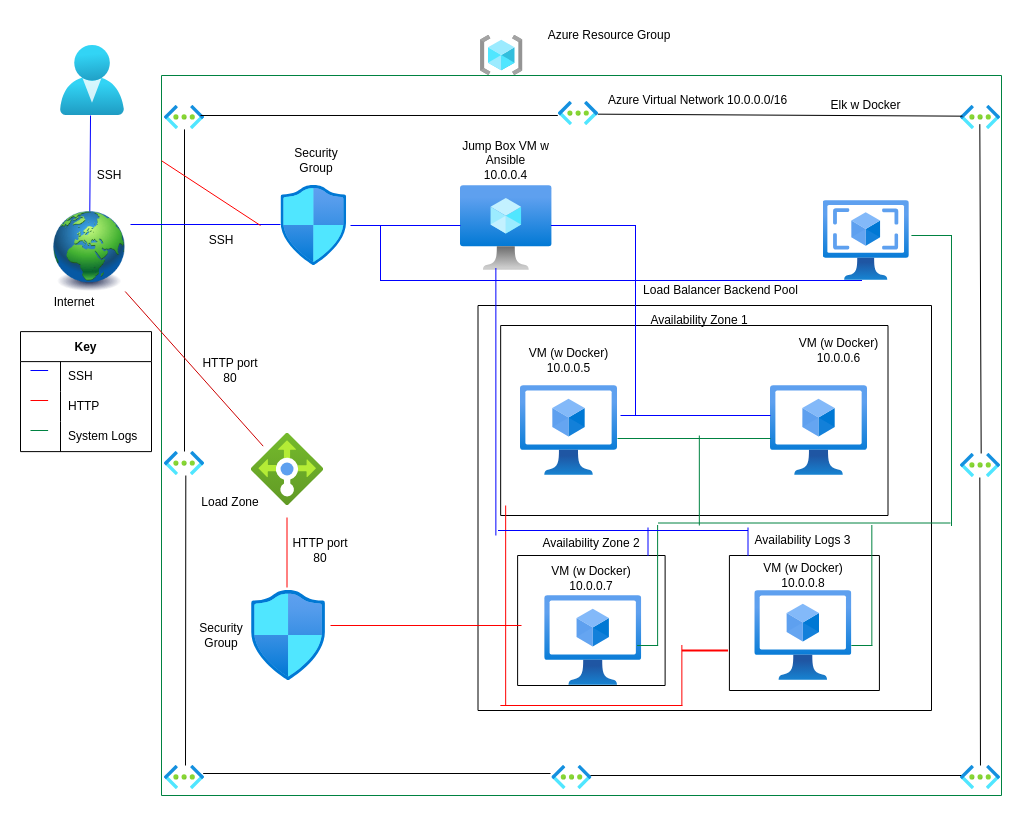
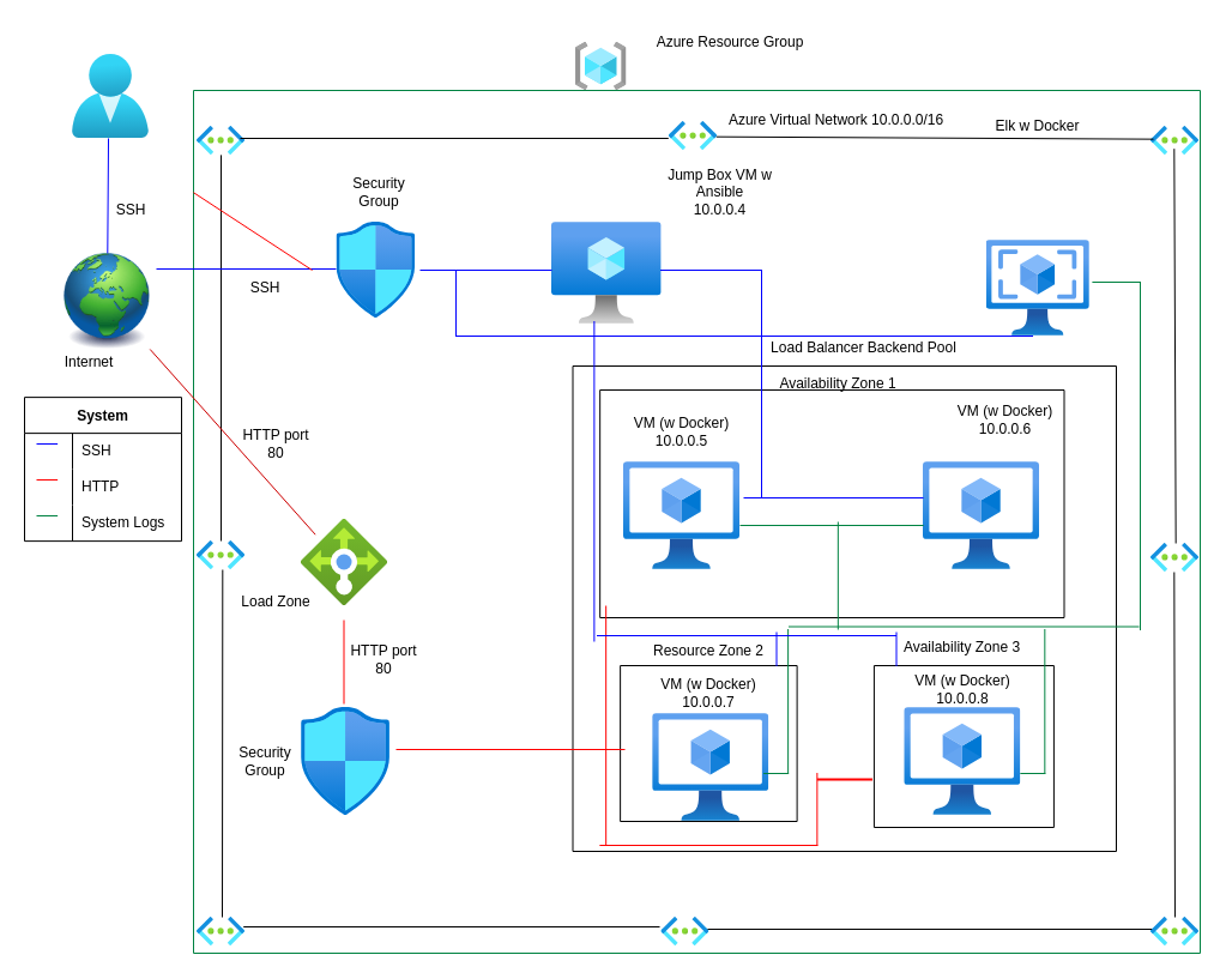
  <mxCell id="0" />
  <mxCell id="1" parent="0" />
  <mxCell id="2" value="" style="aspect=fixed;html=1;points=[];align=center;image;fontSize=12;image=img/lib/azure2/networking/Virtual_Networks.svg;" parent="1" vertex="1"><mxGeometry x="164" y="105" width="40" height="23.88" as="geometry" /></mxCell>
  <mxCell id="3" value="" style="aspect=fixed;html=1;points=[];align=center;image;fontSize=12;image=img/lib/azure2/identity/Users.svg;" parent="1" vertex="1"><mxGeometry x="60" y="45" width="64" height="70" as="geometry" /></mxCell>
  <mxCell id="4" value="" style="image;html=1;image=img/lib/clip_art/general/Earth_globe_128x128.png" parent="1" vertex="1"><mxGeometry x="44" y="211" width="90" height="80" as="geometry" /></mxCell>
  <mxCell id="5" value="" style="endArrow=none;html=1;rounded=0;exitX=0.469;exitY=1;exitDx=0;exitDy=0;exitPerimeter=0;strokeColor=#0000FF;" parent="1" source="3" target="4" edge="1"><mxGeometry width="50" height="50" relative="1" as="geometry"><mxPoint x="330" y="295" as="sourcePoint" /><mxPoint x="380" y="245" as="targetPoint" /></mxGeometry></mxCell>
  <mxCell id="6" value="SSH" style="text;html=1;strokeColor=none;fillColor=none;align=center;verticalAlign=middle;whiteSpace=wrap;rounded=0;" parent="1" vertex="1"><mxGeometry x="94" y="165" width="30" height="20" as="geometry" /></mxCell>
  <mxCell id="7" value="Internet" style="text;html=1;strokeColor=none;fillColor=none;align=center;verticalAlign=middle;whiteSpace=wrap;rounded=0;" parent="1" vertex="1"><mxGeometry x="44" y="287" width="60" height="30" as="geometry" /></mxCell>
  <mxCell id="8" value="" style="aspect=fixed;html=1;points=[];align=center;image;fontSize=12;image=img/lib/azure2/general/Resource_Groups.svg;" parent="1" vertex="1"><mxGeometry x="480" y="35" width="42.5" height="40" as="geometry" /></mxCell>
  <mxCell id="9" value="" style="aspect=fixed;html=1;points=[];align=center;image;fontSize=12;image=img/lib/azure2/networking/Virtual_Networks.svg;" parent="1" vertex="1"><mxGeometry x="960" y="105" width="40" height="23.88" as="geometry" /></mxCell>
  <mxCell id="10" value="" style="aspect=fixed;html=1;points=[];align=center;image;fontSize=12;image=img/lib/azure2/networking/Virtual_Networks.svg;" parent="1" vertex="1"><mxGeometry x="558" y="101.12" width="40" height="23.88" as="geometry" /></mxCell>
  <mxCell id="11" value="" style="aspect=fixed;html=1;points=[];align=center;image;fontSize=12;image=img/lib/azure2/networking/Virtual_Networks.svg;" parent="1" vertex="1"><mxGeometry x="960" y="453" width="40" height="23.88" as="geometry" /></mxCell>
  <mxCell id="12" value="" style="aspect=fixed;html=1;points=[];align=center;image;fontSize=12;image=img/lib/azure2/networking/Virtual_Networks.svg;" parent="1" vertex="1"><mxGeometry x="164" y="451.12" width="40" height="23.88" as="geometry" /></mxCell>
  <mxCell id="13" value="" style="aspect=fixed;html=1;points=[];align=center;image;fontSize=12;image=img/lib/azure2/networking/Virtual_Networks.svg;" parent="1" vertex="1"><mxGeometry x="551.43" y="765" width="40" height="23.88" as="geometry" /></mxCell>
  <mxCell id="14" value="" style="aspect=fixed;html=1;points=[];align=center;image;fontSize=12;image=img/lib/azure2/networking/Virtual_Networks.svg;" parent="1" vertex="1"><mxGeometry x="960" y="765" width="40" height="23.88" as="geometry" /></mxCell>
  <mxCell id="15" value="" style="aspect=fixed;html=1;points=[];align=center;image;fontSize=12;image=img/lib/azure2/networking/Virtual_Networks.svg;" parent="1" vertex="1"><mxGeometry x="164" y="765" width="40" height="23.88" as="geometry" /></mxCell>
  <mxCell id="16" value="" style="endArrow=none;html=1;rounded=0;entryX=-0.017;entryY=0.581;entryDx=0;entryDy=0;entryPerimeter=0;" parent="1" target="10" edge="1"><mxGeometry width="50" height="50" relative="1" as="geometry"><mxPoint x="200" y="115" as="sourcePoint" /><mxPoint x="340" y="75" as="targetPoint" /></mxGeometry></mxCell>
  <mxCell id="17" value="" style="endArrow=none;html=1;rounded=0;exitX=0.646;exitY=1.289;exitDx=0;exitDy=0;exitPerimeter=0;entryX=0.05;entryY=0.447;entryDx=0;entryDy=0;entryPerimeter=0;" parent="1" target="9" edge="1"><mxGeometry width="50" height="50" relative="1" as="geometry"><mxPoint x="597.272" y="113.67" as="sourcePoint" /><mxPoint x="810" y="75" as="targetPoint" /></mxGeometry></mxCell>
  <mxCell id="18" value="" style="endArrow=none;html=1;rounded=0;exitX=0.517;exitY=0;exitDx=0;exitDy=0;exitPerimeter=0;entryX=0.483;entryY=0.782;entryDx=0;entryDy=0;entryPerimeter=0;" parent="1" source="11" target="9" edge="1"><mxGeometry width="50" height="50" relative="1" as="geometry"><mxPoint x="760" y="425" as="sourcePoint" /><mxPoint x="810" y="375" as="targetPoint" /></mxGeometry></mxCell>
  <mxCell id="19" value="" style="endArrow=none;html=1;rounded=0;entryX=0.483;entryY=1.005;entryDx=0;entryDy=0;entryPerimeter=0;" parent="1" source="14" target="11" edge="1"><mxGeometry width="50" height="50" relative="1" as="geometry"><mxPoint x="760" y="725" as="sourcePoint" /><mxPoint x="810" y="675" as="targetPoint" /></mxGeometry></mxCell>
  <mxCell id="20" value="" style="endArrow=none;html=1;rounded=0;entryX=0.017;entryY=0.419;entryDx=0;entryDy=0;entryPerimeter=0;" parent="1" target="14" edge="1"><mxGeometry width="50" height="50" relative="1" as="geometry"><mxPoint x="590" y="775" as="sourcePoint" /><mxPoint x="810" y="675" as="targetPoint" /></mxGeometry></mxCell>
  <mxCell id="21" value="" style="endArrow=none;html=1;rounded=0;exitX=0.967;exitY=0.335;exitDx=0;exitDy=0;exitPerimeter=0;" parent="1" source="15" edge="1"><mxGeometry width="50" height="50" relative="1" as="geometry"><mxPoint x="250" y="725" as="sourcePoint" /><mxPoint x="550" y="773" as="targetPoint" /></mxGeometry></mxCell>
  <mxCell id="22" value="" style="endArrow=none;html=1;rounded=0;entryX=0.533;entryY=1;entryDx=0;entryDy=0;entryPerimeter=0;" parent="1" target="12" edge="1"><mxGeometry width="50" height="50" relative="1" as="geometry"><mxPoint x="185" y="765" as="sourcePoint" /><mxPoint x="300" y="475" as="targetPoint" /></mxGeometry></mxCell>
  <mxCell id="23" value="" style="endArrow=none;html=1;rounded=0;exitX=0.5;exitY=-0.005;exitDx=0;exitDy=0;exitPerimeter=0;" parent="1" source="12" target="2" edge="1"><mxGeometry width="50" height="50" relative="1" as="geometry"><mxPoint x="250" y="325" as="sourcePoint" /><mxPoint x="300" y="275" as="targetPoint" /></mxGeometry></mxCell>
  <mxCell id="24" value="" style="swimlane;startSize=0;strokeColor=#008241;" parent="1" vertex="1"><mxGeometry x="161" y="75" width="840" height="720" as="geometry" /></mxCell>
  <mxCell id="25" value="" style="aspect=fixed;html=1;points=[];align=center;image;fontSize=12;image=img/lib/azure2/compute/Virtual_Machine.svg;" parent="24" vertex="1"><mxGeometry x="299" y="110" width="91.64" height="85" as="geometry" /></mxCell>
  <mxCell id="26" value="" style="aspect=fixed;html=1;points=[];align=center;image;fontSize=12;image=img/lib/azure2/networking/Network_Security_Groups.svg;" parent="24" vertex="1"><mxGeometry x="119.42" y="110" width="65.88" height="80" as="geometry" /></mxCell>
  <mxCell id="27" value="Security Group" style="text;html=1;strokeColor=none;fillColor=none;align=center;verticalAlign=middle;whiteSpace=wrap;rounded=0;" parent="24" vertex="1"><mxGeometry x="125.3" y="70" width="60" height="30" as="geometry" /></mxCell>
  <mxCell id="28" value="Load Zone" style="text;html=1;strokeColor=none;fillColor=none;align=center;verticalAlign=middle;whiteSpace=wrap;rounded=0;" parent="24" vertex="1"><mxGeometry x="39.0" y="412" width="60" height="30" as="geometry" /></mxCell>
  <mxCell id="29" value="Security Group" style="text;html=1;strokeColor=none;fillColor=none;align=center;verticalAlign=middle;whiteSpace=wrap;rounded=0;" parent="24" vertex="1"><mxGeometry x="30.0" y="545" width="60" height="30" as="geometry" /></mxCell>
  <mxCell id="30" value="" style="endArrow=none;html=1;rounded=0;strokeColor=#FF0000;" parent="24" edge="1"><mxGeometry width="50" height="50" relative="1" as="geometry"><mxPoint x="125.5" y="512" as="sourcePoint" /><mxPoint x="125.5" y="442" as="targetPoint" /></mxGeometry></mxCell>
  <mxCell id="31" value="SSH" style="text;html=1;strokeColor=none;fillColor=none;align=center;verticalAlign=middle;whiteSpace=wrap;rounded=0;" parent="24" vertex="1"><mxGeometry x="30" y="150" width="60" height="30" as="geometry" /></mxCell>
- <mxCell id="32" value="Jump Box VM w Ansible&lt;br&gt;10.0.0.4" style="text;html=1;strokeColor=none;fillColor=none;align=center;verticalAlign=middle;whiteSpace=wrap;rounded=0;" parent="24" vertex="1"><mxGeometry x="299" y="70" width="91.4" height="30" as="geometry" /></mxCell>
+ <mxCell id="32" value="Jump Box VM w Ansible&lt;br&gt;10.0.0.4" style="text;html=1;strokeColor=none;fillColor=none;align=center;verticalAlign=middle;whiteSpace=wrap;rounded=0;" parent="24" vertex="1"><mxGeometry x="394" y="70" width="91.4" height="30" as="geometry" /></mxCell>
  <mxCell id="33" value="HTTP port 80" style="text;html=1;strokeColor=none;fillColor=none;align=center;verticalAlign=middle;whiteSpace=wrap;rounded=0;" parent="24" vertex="1"><mxGeometry x="39.0" y="280" width="60" height="30" as="geometry" /></mxCell>
  <mxCell id="34" value="" style="swimlane;startSize=0;strokeWidth=1;" parent="24" vertex="1"><mxGeometry x="316.5" y="230" width="453.5" height="405" as="geometry" /></mxCell>
  <mxCell id="35" value="" style="swimlane;startSize=0;" vertex="1" parent="34"><mxGeometry x="22.66" y="20" width="387.34" height="190" as="geometry" /></mxCell>
  <mxCell id="36" value="" style="aspect=fixed;html=1;points=[];align=center;image;fontSize=12;image=img/lib/azure2/compute/Virtual_Machines_Classic.svg;" parent="35" vertex="1"><mxGeometry x="19.83" y="60" width="97.03" height="90" as="geometry" /></mxCell>
  <mxCell id="37" value="VM (w Docker) 10.0.0.5" style="text;html=1;strokeColor=none;fillColor=none;align=center;verticalAlign=middle;whiteSpace=wrap;rounded=0;" parent="35" vertex="1"><mxGeometry x="27.1" y="20" width="82.5" height="30" as="geometry" /></mxCell>
  <mxCell id="38" value="" style="aspect=fixed;html=1;points=[];align=center;image;fontSize=12;image=img/lib/azure2/compute/Virtual_Machines_Classic.svg;" parent="35" vertex="1"><mxGeometry x="269.84" y="60" width="97.04" height="90" as="geometry" /></mxCell>
  <mxCell id="39" value="VM (w Docker) 10.0.0.6" style="text;html=1;strokeColor=none;fillColor=none;align=center;verticalAlign=middle;whiteSpace=wrap;rounded=0;" parent="35" vertex="1"><mxGeometry x="297.11" y="10" width="82.5" height="30" as="geometry" /></mxCell>
  <mxCell id="40" value="" style="endArrow=none;html=1;rounded=0;strokeColor=#0000FF;" edge="1" parent="35"><mxGeometry width="50" height="50" relative="1" as="geometry"><mxPoint x="119.84" y="90" as="sourcePoint" /><mxPoint x="269.84" y="90" as="targetPoint" /></mxGeometry></mxCell>
  <mxCell id="41" value="" style="line;strokeWidth=1;direction=south;html=1;strokeColor=#008241;" vertex="1" parent="35"><mxGeometry x="193.67" y="110" width="10" height="90" as="geometry" /></mxCell>
  <mxCell id="42" value="" style="line;strokeWidth=1;html=1;strokeColor=#008241;" vertex="1" parent="35"><mxGeometry x="116.86" y="108" width="153.14" height="10" as="geometry" /></mxCell>
  <mxCell id="43" value="" style="swimlane;startSize=0;" vertex="1" parent="34"><mxGeometry x="251.41" y="250" width="150" height="135" as="geometry" /></mxCell>
  <mxCell id="44" value="" style="aspect=fixed;html=1;points=[];align=center;image;fontSize=12;image=img/lib/azure2/compute/Virtual_Machines_Classic.svg;" vertex="1" parent="43"><mxGeometry x="25.39" y="35" width="97.04" height="90" as="geometry" /></mxCell>
  <mxCell id="45" value="VM (w Docker) 10.0.0.8" style="text;html=1;strokeColor=none;fillColor=none;align=center;verticalAlign=middle;whiteSpace=wrap;rounded=0;" vertex="1" parent="43"><mxGeometry x="24.93" y="5" width="97.5" height="30" as="geometry" /></mxCell>
  <mxCell id="46" value="" style="shape=partialRectangle;whiteSpace=wrap;html=1;bottom=0;right=0;fillColor=none;strokeColor=#008241;strokeWidth=1;direction=west;" vertex="1" parent="43"><mxGeometry x="122.43" y="-30" width="20" height="120" as="geometry" /></mxCell>
- <mxCell id="47" value="Availability Logs 3" style="text;html=1;strokeColor=none;fillColor=none;align=center;verticalAlign=middle;whiteSpace=wrap;rounded=0;" vertex="1" parent="34"><mxGeometry x="272.5" y="220" width="104.68" height="30" as="geometry" /></mxCell>
+ <mxCell id="47" value="Availability Zone 3" style="text;html=1;strokeColor=none;fillColor=none;align=center;verticalAlign=middle;whiteSpace=wrap;rounded=0;" vertex="1" parent="34"><mxGeometry x="272.5" y="220" width="104.68" height="30" as="geometry" /></mxCell>
  <mxCell id="48" value="Availability Zone 1" style="text;html=1;strokeColor=none;fillColor=none;align=center;verticalAlign=middle;whiteSpace=wrap;rounded=0;" vertex="1" parent="34"><mxGeometry x="157.58" width="127.5" height="30" as="geometry" /></mxCell>
  <mxCell id="49" value="" style="swimlane;startSize=0;" vertex="1" parent="34"><mxGeometry x="39.61" y="250" width="147.5" height="130" as="geometry" /></mxCell>
  <mxCell id="50" value="" style="aspect=fixed;html=1;points=[];align=center;image;fontSize=12;image=img/lib/azure2/compute/Virtual_Machines_Classic.svg;" parent="49" vertex="1"><mxGeometry x="27.1" y="40" width="97.04" height="90" as="geometry" /></mxCell>
  <mxCell id="51" value="VM (w Docker) 10.0.0.7" style="text;html=1;strokeColor=none;fillColor=none;align=center;verticalAlign=middle;whiteSpace=wrap;rounded=0;" parent="49" vertex="1"><mxGeometry x="25.0" y="7.5" width="97.5" height="30" as="geometry" /></mxCell>
  <mxCell id="52" value="" style="shape=partialRectangle;whiteSpace=wrap;html=1;bottom=0;right=0;fillColor=none;strokeColor=#008241;strokeWidth=1;direction=west;" vertex="1" parent="49"><mxGeometry x="120" y="-30" width="20" height="120" as="geometry" /></mxCell>
- <mxCell id="53" value="Availability Zone 2" style="text;html=1;strokeColor=none;fillColor=none;align=center;verticalAlign=middle;whiteSpace=wrap;rounded=0;" vertex="1" parent="34"><mxGeometry x="56.56" y="222.5" width="113.59" height="30" as="geometry" /></mxCell>
+ <mxCell id="53" value="Resource Zone 2" style="text;html=1;strokeColor=none;fillColor=none;align=center;verticalAlign=middle;whiteSpace=wrap;rounded=0;" vertex="1" parent="34"><mxGeometry x="56.56" y="222.5" width="113.59" height="30" as="geometry" /></mxCell>
  <mxCell id="54" value="" style="line;strokeWidth=1;direction=south;html=1;perimeter=backbonePerimeter;points=[];outlineConnect=0;strokeColor=#FF0000;" vertex="1" parent="34"><mxGeometry x="22.66" y="200" width="10" height="200" as="geometry" /></mxCell>
  <mxCell id="55" value="" style="shape=partialRectangle;whiteSpace=wrap;html=1;bottom=0;right=0;fillColor=none;strokeColor=#FF0000;strokeWidth=1;direction=west;" vertex="1" parent="34"><mxGeometry x="22.86" y="340" width="181" height="60" as="geometry" /></mxCell>
  <mxCell id="56" value="" style="line;strokeWidth=2;html=1;strokeColor=#FF0000;" vertex="1" parent="34"><mxGeometry x="203.86" y="340" width="46.14" height="10" as="geometry" /></mxCell>
  <mxCell id="57" value="" style="line;strokeWidth=1;direction=south;html=1;strokeColor=#0000FF;" vertex="1" parent="34"><mxGeometry x="12.86" y="-37.5" width="10" height="267.5" as="geometry" /></mxCell>
  <mxCell id="58" value="" style="line;strokeWidth=1;html=1;strokeColor=#0000FF;" vertex="1" parent="34"><mxGeometry x="20" y="220" width="250" height="10" as="geometry" /></mxCell>
  <mxCell id="59" value="" style="shape=partialRectangle;whiteSpace=wrap;html=1;bottom=0;top=0;fillColor=none;strokeColor=#0000FF;strokeWidth=1;" vertex="1" parent="34"><mxGeometry x="170" y="222.5" width="100" height="27.5" as="geometry" /></mxCell>
  <mxCell id="60" value="" style="line;strokeWidth=1;html=1;strokeColor=#008241;" vertex="1" parent="34"><mxGeometry x="180" y="212.5" width="292.5" height="10" as="geometry" /></mxCell>
  <mxCell id="61" value="Azure Virtual Network 10.0.0.0/16" style="text;html=1;strokeColor=none;fillColor=none;align=center;verticalAlign=middle;whiteSpace=wrap;rounded=0;" parent="24" vertex="1"><mxGeometry x="444" y="10" width="185" height="30" as="geometry" /></mxCell>
  <mxCell id="62" value="" style="aspect=fixed;html=1;points=[];align=center;image;fontSize=12;image=img/lib/azure2/networking/Load_Balancers.svg;" vertex="1" parent="24"><mxGeometry x="90" y="358" width="72" height="72" as="geometry" /></mxCell>
  <mxCell id="63" value="" style="aspect=fixed;html=1;points=[];align=center;image;fontSize=12;image=img/lib/azure2/networking/Network_Security_Groups.svg;" vertex="1" parent="24"><mxGeometry x="90" y="515" width="74.12" height="90" as="geometry" /></mxCell>
  <mxCell id="64" value="HTTP port 80" style="text;html=1;strokeColor=none;fillColor=none;align=center;verticalAlign=middle;whiteSpace=wrap;rounded=0;" vertex="1" parent="24"><mxGeometry x="129" y="460" width="60" height="30" as="geometry" /></mxCell>
  <mxCell id="65" value="" style="line;strokeWidth=1;html=1;perimeter=backbonePerimeter;points=[];outlineConnect=0;strokeColor=#FF0000;" vertex="1" parent="24"><mxGeometry x="169" y="545" width="191" height="10" as="geometry" /></mxCell>
  <mxCell id="66" value="Load Balancer Backend Pool" style="text;html=1;strokeColor=none;fillColor=none;align=center;verticalAlign=middle;whiteSpace=wrap;rounded=0;" vertex="1" parent="24"><mxGeometry x="479" y="200" width="161" height="30" as="geometry" /></mxCell>
  <mxCell id="67" value="" style="shape=partialRectangle;whiteSpace=wrap;html=1;bottom=0;right=0;fillColor=none;strokeColor=#0000FF;strokeWidth=1;direction=south;" vertex="1" parent="24"><mxGeometry x="390" y="150" width="84" height="190" as="geometry" /></mxCell>
  <mxCell id="68" value="" style="aspect=fixed;html=1;points=[];align=center;image;fontSize=12;image=img/lib/azure2/compute/VM_Images_Classic.svg;strokeColor=#0000FF;strokeWidth=1;" vertex="1" parent="24"><mxGeometry x="661.58" y="125" width="86.25" height="80" as="geometry" /></mxCell>
  <mxCell id="69" value="Elk w Docker" style="text;html=1;strokeColor=none;fillColor=none;align=center;verticalAlign=middle;whiteSpace=wrap;rounded=0;" vertex="1" parent="24"><mxGeometry x="659.01" y="15" width="91.4" height="30" as="geometry" /></mxCell>
  <mxCell id="70" value="" style="shape=partialRectangle;whiteSpace=wrap;html=1;bottom=0;right=0;fillColor=none;strokeColor=#0000FF;strokeWidth=1;direction=north;" vertex="1" parent="24"><mxGeometry x="219" y="150" width="481" height="55" as="geometry" /></mxCell>
  <mxCell id="71" value="" style="shape=partialRectangle;whiteSpace=wrap;html=1;bottom=0;right=0;fillColor=none;strokeColor=#008241;strokeWidth=1;direction=south;" vertex="1" parent="24"><mxGeometry x="750.41" y="160" width="39.59" height="290" as="geometry" /></mxCell>
  <mxCell id="72" value="" style="endArrow=none;html=1;rounded=0;strokeColor=#0000FF;" parent="1" edge="1"><mxGeometry width="50" height="50" relative="1" as="geometry"><mxPoint x="130" y="224" as="sourcePoint" /><mxPoint x="280" y="224" as="targetPoint" /></mxGeometry></mxCell>
  <mxCell id="73" value="" style="endArrow=none;html=1;rounded=0;entryX=-0.092;entryY=0.097;entryDx=0;entryDy=0;entryPerimeter=0;strokeColor=#CC0000;" parent="1" source="4" edge="1"><mxGeometry width="50" height="50" relative="1" as="geometry"><mxPoint x="180" y="405" as="sourcePoint" /><mxPoint x="262.676" y="445.67" as="targetPoint" /></mxGeometry></mxCell>
  <mxCell id="74" value="Azure Resource Group" style="text;html=1;strokeColor=none;fillColor=none;align=center;verticalAlign=middle;whiteSpace=wrap;rounded=0;" vertex="1" parent="1"><mxGeometry x="538" y="20" width="142" height="30" as="geometry" /></mxCell>
  <mxCell id="75" value="" style="endArrow=none;html=1;rounded=0;strokeColor=#0000FF;" edge="1" parent="1"><mxGeometry width="50" height="50" relative="1" as="geometry"><mxPoint x="350" y="225" as="sourcePoint" /><mxPoint x="460" y="225" as="targetPoint" /></mxGeometry></mxCell>
- <mxCell id="76" value="Key" style="shape=table;startSize=30;container=1;collapsible=0;childLayout=tableLayout;fixedRows=1;rowLines=0;fontStyle=1;strokeColor=#000000;strokeWidth=1;" vertex="1" parent="1"><mxGeometry y="331.12" width="131" height="120" as="geometry" x="20" /></mxCell>
+ <mxCell id="76" value="System" style="shape=table;startSize=30;container=1;collapsible=0;childLayout=tableLayout;fixedRows=1;rowLines=0;fontStyle=1;strokeColor=#000000;strokeWidth=1;" vertex="1" parent="1"><mxGeometry y="331.12" width="131" height="120" as="geometry" x="20" /></mxCell>
  <mxCell id="77" value="" style="shape=tableRow;horizontal=0;startSize=0;swimlaneHead=0;swimlaneBody=0;top=0;left=0;bottom=0;right=0;collapsible=0;dropTarget=0;fillColor=none;points=[[0,0.5],[1,0.5]];portConstraint=eastwest;strokeColor=#0000FF;strokeWidth=1;" vertex="1" parent="76"><mxGeometry y="30" width="131" height="30" as="geometry" /></mxCell>
  <mxCell id="78" value="" style="shape=partialRectangle;html=1;whiteSpace=wrap;connectable=0;fillColor=none;top=0;left=0;bottom=0;right=0;overflow=hidden;pointerEvents=1;strokeColor=#0000FF;strokeWidth=1;" vertex="1" parent="77"><mxGeometry width="40" height="30" as="geometry"><mxRectangle width="40" height="30" as="alternateBounds" /></mxGeometry></mxCell>
  <mxCell id="79" value="SSH" style="shape=partialRectangle;html=1;whiteSpace=wrap;connectable=0;fillColor=none;top=0;left=0;bottom=0;right=0;align=left;spacingLeft=6;overflow=hidden;strokeColor=#0000FF;strokeWidth=1;" vertex="1" parent="77"><mxGeometry x="40" width="91" height="30" as="geometry"><mxRectangle width="91" height="30" as="alternateBounds" /></mxGeometry></mxCell>
  <mxCell id="80" value="" style="shape=tableRow;horizontal=0;startSize=0;swimlaneHead=0;swimlaneBody=0;top=0;left=0;bottom=0;right=0;collapsible=0;dropTarget=0;fillColor=none;points=[[0,0.5],[1,0.5]];portConstraint=eastwest;strokeColor=#0000FF;strokeWidth=1;" vertex="1" parent="76"><mxGeometry y="60" width="131" height="30" as="geometry" /></mxCell>
  <mxCell id="81" value="" style="shape=partialRectangle;html=1;whiteSpace=wrap;connectable=0;fillColor=none;top=0;left=0;bottom=0;right=0;overflow=hidden;strokeColor=#0000FF;strokeWidth=1;" vertex="1" parent="80"><mxGeometry width="40" height="30" as="geometry"><mxRectangle width="40" height="30" as="alternateBounds" /></mxGeometry></mxCell>
  <mxCell id="82" value="HTTP" style="shape=partialRectangle;html=1;whiteSpace=wrap;connectable=0;fillColor=none;top=0;left=0;bottom=0;right=0;align=left;spacingLeft=6;overflow=hidden;strokeColor=#0000FF;strokeWidth=1;" vertex="1" parent="80"><mxGeometry x="40" width="91" height="30" as="geometry"><mxRectangle width="91" height="30" as="alternateBounds" /></mxGeometry></mxCell>
  <mxCell id="83" value="" style="shape=tableRow;horizontal=0;startSize=0;swimlaneHead=0;swimlaneBody=0;top=0;left=0;bottom=0;right=0;collapsible=0;dropTarget=0;fillColor=none;points=[[0,0.5],[1,0.5]];portConstraint=eastwest;strokeColor=#0000FF;strokeWidth=1;" vertex="1" parent="76"><mxGeometry y="90" width="131" height="30" as="geometry" /></mxCell>
  <mxCell id="84" value="" style="shape=partialRectangle;html=1;whiteSpace=wrap;connectable=0;fillColor=none;top=0;left=0;bottom=0;right=0;overflow=hidden;strokeColor=#0000FF;strokeWidth=1;" vertex="1" parent="83"><mxGeometry width="40" height="30" as="geometry"><mxRectangle width="40" height="30" as="alternateBounds" /></mxGeometry></mxCell>
  <mxCell id="85" value="System Logs" style="shape=partialRectangle;html=1;whiteSpace=wrap;connectable=0;fillColor=none;top=0;left=0;bottom=0;right=0;align=left;spacingLeft=6;overflow=hidden;strokeColor=#0000FF;strokeWidth=1;" vertex="1" parent="83"><mxGeometry x="40" width="91" height="30" as="geometry"><mxRectangle width="91" height="30" as="alternateBounds" /></mxGeometry></mxCell>
  <mxCell id="86" value="" style="endArrow=none;html=1;rounded=0;strokeColor=#FF0000;" edge="1" parent="1" source="24"><mxGeometry width="50" height="50" relative="1" as="geometry"><mxPoint x="210" y="275" as="sourcePoint" /><mxPoint x="260" y="225" as="targetPoint" /></mxGeometry></mxCell>
  <mxCell id="87" value="" style="line;strokeWidth=1;html=1;strokeColor=#0000FF;" vertex="1" parent="1"><mxGeometry x="30" y="365" width="17.64" height="10" as="geometry" /></mxCell>
  <mxCell id="88" value="" style="line;strokeWidth=1;html=1;strokeColor=#FF0000;" vertex="1" parent="1"><mxGeometry x="30" y="395" width="17.64" height="10" as="geometry" /></mxCell>
  <mxCell id="89" value="" style="line;strokeWidth=1;html=1;strokeColor=#008241;" vertex="1" parent="1"><mxGeometry x="30" y="425" width="17.64" height="10" as="geometry" /></mxCell>
